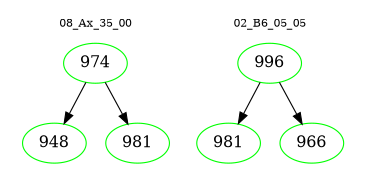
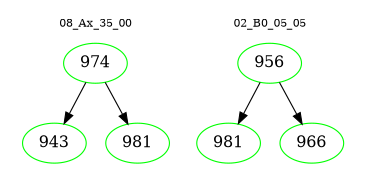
  digraph {
    node [color=green]
    edge [color=black]
    n1 [label=974]
-   n2 [label=948]
+   n2 [label=943]
    n3 [label=981]
-   n4 [label=996]
+   n4 [label=956]
    n5 [label=981]
    n6 [label=966]
    subgraph cluster_1 {
      color=white
      fontsize=10
      label="08_Ax_35_00"
      n1
      n2
      n3
    }
    subgraph cluster_2 {
      color=white
      fontsize=10
-     label="02_B6_05_05"
+     label="02_B0_05_05"
      n4
      n5
      n6
    }
    n1 -> n2
    n1 -> n3
    n4 -> n5
    n4 -> n6
  }
